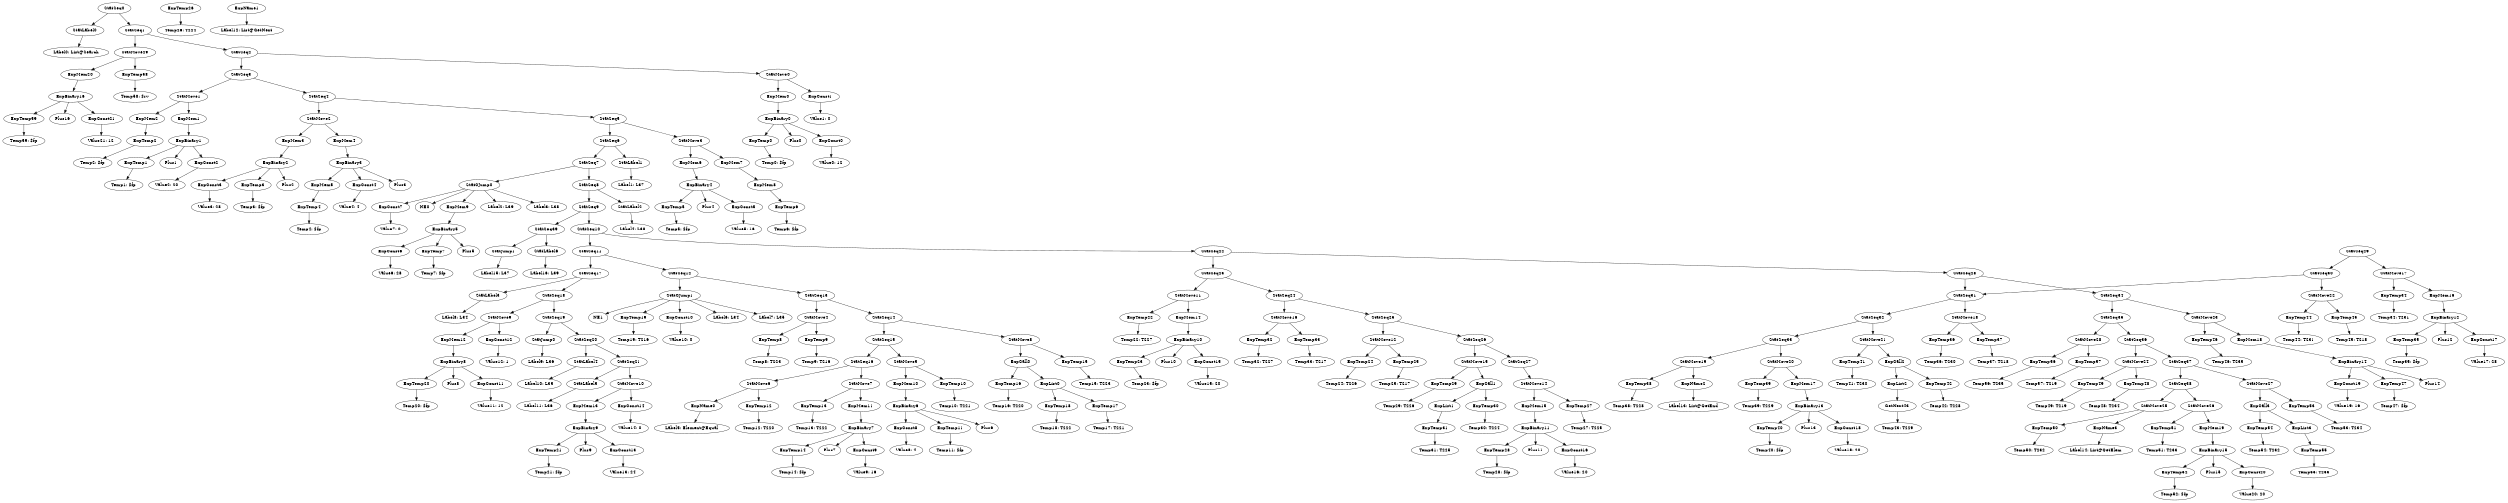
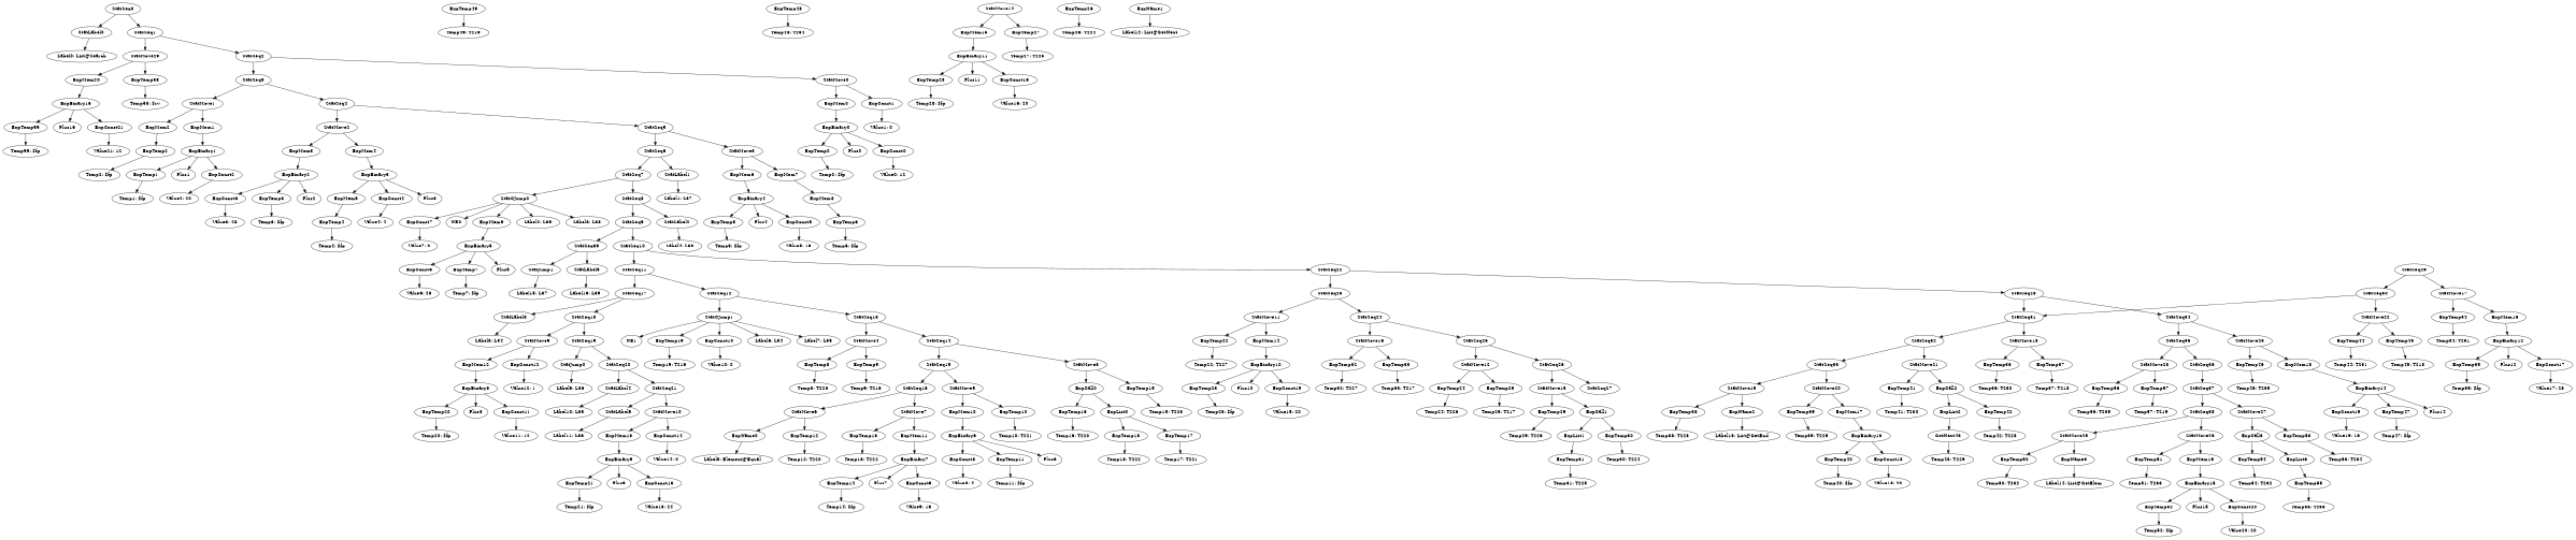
  digraph {
    ordering=out
    ExpMem20
    ExpBinary16
    ExpTemp59
    Plus16
    ExpConst21
    "Temp59: $fp"
    "Value21: 12"
    StatMove29
    ExpTemp58
    "Temp58: $rv"
    StatSeq39
    StatJump1
    StatLabel6
    "Label15: L37"
    "Label16: L39"
    StatSeq9
    StatSeq10
    StatSeq11
    StatSeq22
    StatSeq17
    StatSeq12
    StatSeq23
    StatSeq28
    StatMove28
    ExpTemp56
    ExpTemp57
    "Temp56: T235"
    "Temp57: T219"
    StatSeq35
    StatSeq36
-   StatMove24
    StatSeq37
    ExpTemp49
    ExpTemp48
    StatSeq38
    StatMove27
    StatJump0
    "Label9: L36"
    ExpMem12
    ExpBinary8
    ExpTemp20
    Plus8
    ExpConst11
    "Temp20: $fp"
    "Value11: 12"
    StatMove16
    ExpTemp32
    ExpTemp33
    "Temp32: T227"
    "Temp33: T217"
    "Temp49: T219"
    ExpName0
    "Label5: Element@Equal"
    ExpConst8
    "Value8: 4"
    StatCJump1
    NE1
    ExpTemp19
    ExpConst10
    "Label6: L34"
    "Label7: L35"
    "Temp19: T216"
    "Value10: 0"
    ExpCall3
    ExpTemp54
    ExpList3
    "Temp54: T232"
    ExpTemp55
    "Temp55: T233"
    StatSeq13
    StatMove4
    StatSeq14
    ExpTemp8
    ExpTemp9
    StatSeq15
    StatMove8
    "Temp8: T223"
    "Temp9: T216"
    StatSeq16
    StatMove5
    ExpCall0
    ExpTemp15
    ExpTemp23
    "Temp23: $fp"
    ExpTemp16
    ExpList0
    "Temp16: T220"
    ExpTemp18
    ExpTemp17
    "Temp18: T222"
    "Temp17: T221"
    "Temp15: T223"
    "Temp48: T234"
    ExpTemp44
    "Temp44: T231"
    StatMove11
    ExpTemp22
    ExpMem14
    "Temp22: T227"
    ExpBinary10
    Plus10
    ExpConst15
    ExpTemp14
    "Temp14: $fp"
    StatMove12
    ExpTemp24
    ExpTemp25
    "Temp24: T226"
    "Temp25: T217"
    ExpConst19
    "Value19: 16"
    ExpTemp13
    "Temp13: T222"
    StatMove6
    StatMove7
    ExpTemp12
    ExpMem11
    "Temp12: T220"
    ExpBinary7
    StatSeq7
    StatCJump0
    StatSeq8
    ExpConst7
    NE0
    ExpMem9
    "Label2: L39"
    "Label3: L38"
    StatLabel2
    "Value7: 0"
    ExpBinary5
    "Label4: L38"
    ExpMem10
    ExpBinary6
    ExpTemp11
    Plus6
    "Temp11: $fp"
    ExpTemp10
    "Temp10: T221"
    ExpBinary1
    ExpTemp1
    Plus1
    ExpConst2
    "Temp1: $fp"
    "Value2: 20"
    StatMove9
    ExpConst12
    "Value12: 1"
    ExpBinary9
    ExpTemp21
    Plus9
    ExpConst13
    "Temp21: $fp"
    "Value13: 24"
    ExpMem15
    ExpBinary11
    ExpTemp28
    Plus11
    ExpConst16
    "Temp28: $fp"
    "Value16: 20"
    ExpTemp53
    "Temp53: T234"
    StatLabel0
    "Label0: List@Search"
    StatLabel3
    StatSeq18
    "Label8: L34"
    StatSeq19
    StatSeq20
    StatSeq1
    StatSeq2
    StatSeq3
    StatMove0
    StatMove1
    StatSeq4
    ExpMem0
    ExpConst1
    StatSeq30
    StatSeq31
    StatMove22
    StatSeq32
    StatMove18
    ExpTemp45
    StatSeq33
    StatMove21
    ExpTemp36
    ExpTemp37
    "Temp45: T218"
    StatMove2
    ExpMem3
    ExpMem4
    ExpBinary2
    ExpBinary3
    ExpConst3
    ExpTemp3
    Plus2
    ExpMem5
    ExpConst4
    Plus3
    ExpBinary13
    ExpTemp40
-   Plus13
    ExpConst18
    "Temp40: $fp"
    "Value18: 20"
    ExpTemp2
    "Temp2: $fp"
    ExpTemp51
    "Temp51: T233"
    "Value3: 28"
    ExpBinary0
    ExpTemp0
    Plus0
    ExpConst0
    "Temp0: $fp"
    "Value0: 12"
    ExpMem2
    StatLabel1
    "Label1: L37"
    StatMove19
    StatMove20
    ExpTemp38
    ExpName2
    ExpTemp39
    ExpMem17
    "Temp38: T228"
    "Label13: List@GetEnd"
    "Temp39: T229"
    ExpMem1
    StatSeq5
    StatSeq6
    StatMove3
    StatLabel4
    StatSeq21
    StatMove15
    ExpTemp29
    ExpCall1
    "Temp29: T226"
    ExpList1
    ExpTemp30
    ExpTemp31
    "Temp30: T224"
    ExpMem8
    ExpTemp6
    "Temp6: $fp"
    StatMove17
    ExpTemp34
    ExpMem16
    "Temp34: T231"
    ExpBinary12
    ExpTemp35
    Plus12
    ExpConst17
    StatSeq0
    ExpBinary4
    ExpTemp5
    Plus4
    ExpConst5
    "Temp5: $fp"
    "Value5: 16"
    "Temp31: T225"
    StatMove23
    ExpTemp46
    ExpMem18
    "Temp46: T235"
    ExpBinary14
    ExpTemp47
    Plus14
    "Temp35: $fp"
    "Temp3: $fp"
    "Value1: 0"
    "Value17: 28"
    ExpTemp4
    "Temp4: $fp"
    "Label10: L35"
    StatSeq24
    StatSeq25
    StatSeq26
    ExpMem6
    ExpMem7
    "Temp47: $fp"
    ExpConst6
    ExpTemp7
    Plus5
    "Value6: 28"
    "Temp7: $fp"
    StatLabel5
    "Label11: L36"
    Plus7
    ExpConst9
    "Value4: 4"
    StatSeq27
    StatMove14
    ExpTemp27
    StatMove25
    StatMove26
    ExpTemp50
    ExpName3
    ExpMem19
    "Value9: 16"
    n301 [label=GetNext43]
    "Temp43: T229"
    ExpMem13
    StatMove10
    ExpConst14
    "Value14: 0"
    StatSeq34
    ExpTemp26
    "Temp26: T224"
    ExpName1
    "Label12: List@GetNext"
    ExpTemp41
    ExpCall2
    "Temp41: T230"
    ExpList2
    ExpTemp42
    "Value15: 20"
    "Temp36: T230"
    "Temp37: T218"
    "Temp27: T225"
    ExpTemp52
    "Temp52: $fp"
    ExpBinary15
    Plus15
    ExpConst20
    "Value20: 20"
    "Temp50: T232"
    StatSeq29
    "Temp42: T228"
    "Label14: List@GetElem"
    ExpMem20 -> ExpBinary16
    ExpBinary16 -> ExpTemp59
    ExpBinary16 -> Plus16
    ExpBinary16 -> ExpConst21
    ExpTemp59 -> "Temp59: $fp"
    ExpConst21 -> "Value21: 12"
    StatMove29 -> ExpMem20
    StatMove29 -> ExpTemp58
    ExpTemp58 -> "Temp58: $rv"
    StatSeq39 -> StatJump1
    StatSeq39 -> StatLabel6
    StatJump1 -> "Label15: L37"
    StatLabel6 -> "Label16: L39"
    StatSeq9 -> StatSeq39
    StatSeq9 -> StatSeq10
    StatSeq10 -> StatSeq11
    StatSeq10 -> StatSeq22
    StatSeq11 -> StatSeq17
    StatSeq11 -> StatSeq12
    StatSeq22 -> StatSeq23
    StatSeq22 -> StatSeq28
    StatSeq17 -> StatLabel3
    StatSeq17 -> StatSeq18
    StatSeq12 -> StatCJump1
    StatSeq12 -> StatSeq13
    StatSeq23 -> StatMove11
    StatSeq23 -> StatSeq24
    StatSeq28 -> StatSeq31
    StatSeq28 -> StatSeq34
    StatMove28 -> ExpTemp56
    StatMove28 -> ExpTemp57
    ExpTemp56 -> "Temp56: T235"
    ExpTemp57 -> "Temp57: T219"
    StatSeq35 -> StatMove28
    StatSeq35 -> StatSeq36
-   StatSeq36 -> StatMove24
    StatSeq36 -> StatSeq37
-   StatMove24 -> ExpTemp49
-   StatMove24 -> ExpTemp48
    StatSeq37 -> StatSeq38
    StatSeq37 -> StatMove27
    ExpTemp49 -> "Temp49: T219"
    ExpTemp48 -> "Temp48: T234"
    StatSeq38 -> StatMove25
    StatSeq38 -> StatMove26
    StatMove27 -> ExpCall3
    StatMove27 -> ExpTemp53
    StatJump0 -> "Label9: L36"
    ExpMem12 -> ExpBinary8
    ExpBinary8 -> ExpTemp20
    ExpBinary8 -> Plus8
    ExpBinary8 -> ExpConst11
    ExpTemp20 -> "Temp20: $fp"
    ExpConst11 -> "Value11: 12"
    StatMove16 -> ExpTemp32
    StatMove16 -> ExpTemp33
    ExpTemp32 -> "Temp32: T227"
    ExpTemp33 -> "Temp33: T217"
    ExpName0 -> "Label5: Element@Equal"
    ExpConst8 -> "Value8: 4"
    StatCJump1 -> NE1
    StatCJump1 -> ExpTemp19
    StatCJump1 -> ExpConst10
    StatCJump1 -> "Label6: L34"
    StatCJump1 -> "Label7: L35"
    ExpTemp19 -> "Temp19: T216"
    ExpConst10 -> "Value10: 0"
    ExpCall3 -> ExpTemp54
    ExpCall3 -> ExpList3
    ExpTemp54 -> "Temp54: T232"
    ExpList3 -> ExpTemp55
    ExpTemp55 -> "Temp55: T233"
    StatSeq13 -> StatMove4
    StatSeq13 -> StatSeq14
    StatMove4 -> ExpTemp8
    StatMove4 -> ExpTemp9
    StatSeq14 -> StatSeq15
    StatSeq14 -> StatMove8
    ExpTemp8 -> "Temp8: T223"
    ExpTemp9 -> "Temp9: T216"
    StatSeq15 -> StatSeq16
    StatSeq15 -> StatMove5
    StatMove8 -> ExpCall0
    StatMove8 -> ExpTemp15
    StatSeq16 -> StatMove6
    StatSeq16 -> StatMove7
    StatMove5 -> ExpMem10
    StatMove5 -> ExpTemp10
    ExpCall0 -> ExpTemp16
    ExpCall0 -> ExpList0
    ExpTemp15 -> "Temp15: T223"
    ExpTemp23 -> "Temp23: $fp"
    ExpTemp16 -> "Temp16: T220"
    ExpList0 -> ExpTemp18
    ExpList0 -> ExpTemp17
    ExpTemp18 -> "Temp18: T222"
    ExpTemp17 -> "Temp17: T221"
    ExpTemp44 -> "Temp44: T231"
    StatMove11 -> ExpTemp22
    StatMove11 -> ExpMem14
    ExpTemp22 -> "Temp22: T227"
    ExpMem14 -> ExpBinary10
    ExpBinary10 -> ExpTemp23
    ExpBinary10 -> Plus10
    ExpBinary10 -> ExpConst15
    ExpConst15 -> "Value15: 20"
    ExpTemp14 -> "Temp14: $fp"
    StatMove12 -> ExpTemp24
    StatMove12 -> ExpTemp25
    ExpTemp24 -> "Temp24: T226"
    ExpTemp25 -> "Temp25: T217"
    ExpConst19 -> "Value19: 16"
    ExpTemp13 -> "Temp13: T222"
    StatMove6 -> ExpName0
    StatMove6 -> ExpTemp12
    StatMove7 -> ExpTemp13
    StatMove7 -> ExpMem11
    ExpTemp12 -> "Temp12: T220"
    ExpMem11 -> ExpBinary7
    ExpBinary7 -> ExpTemp14
    ExpBinary7 -> Plus7
    ExpBinary7 -> ExpConst9
    StatSeq7 -> StatCJump0
    StatSeq7 -> StatSeq8
    StatCJump0 -> ExpConst7
    StatCJump0 -> NE0
    StatCJump0 -> ExpMem9
    StatCJump0 -> "Label2: L39"
    StatCJump0 -> "Label3: L38"
    StatSeq8 -> StatSeq9
    StatSeq8 -> StatLabel2
    ExpConst7 -> "Value7: 0"
    ExpMem9 -> ExpBinary5
    StatLabel2 -> "Label4: L38"
    ExpBinary5 -> ExpConst6
    ExpBinary5 -> ExpTemp7
    ExpBinary5 -> Plus5
    ExpMem10 -> ExpBinary6
    ExpBinary6 -> ExpConst8
    ExpBinary6 -> ExpTemp11
    ExpBinary6 -> Plus6
    ExpTemp11 -> "Temp11: $fp"
    ExpTemp10 -> "Temp10: T221"
    ExpBinary1 -> ExpTemp1
    ExpBinary1 -> Plus1
    ExpBinary1 -> ExpConst2
    ExpTemp1 -> "Temp1: $fp"
    ExpConst2 -> "Value2: 20"
    StatMove9 -> ExpMem12
    StatMove9 -> ExpConst12
    ExpConst12 -> "Value12: 1"
    ExpBinary9 -> ExpTemp21
    ExpBinary9 -> Plus9
    ExpBinary9 -> ExpConst13
    ExpTemp21 -> "Temp21: $fp"
    ExpConst13 -> "Value13: 24"
    ExpMem15 -> ExpBinary11
    ExpBinary11 -> ExpTemp28
    ExpBinary11 -> Plus11
    ExpBinary11 -> ExpConst16
    ExpTemp28 -> "Temp28: $fp"
    ExpConst16 -> "Value16: 20"
    ExpTemp53 -> "Temp53: T234"
    StatLabel0 -> "Label0: List@Search"
    StatLabel3 -> "Label8: L34"
    StatSeq18 -> StatMove9
    StatSeq18 -> StatSeq19
    StatSeq19 -> StatJump0
    StatSeq19 -> StatSeq20
    StatSeq20 -> StatLabel4
    StatSeq20 -> StatSeq21
    StatSeq1 -> StatMove29
    StatSeq1 -> StatSeq2
    StatSeq2 -> StatSeq3
    StatSeq2 -> StatMove0
    StatSeq3 -> StatMove1
    StatSeq3 -> StatSeq4
    StatMove0 -> ExpMem0
    StatMove0 -> ExpConst1
    StatMove1 -> ExpMem2
    StatMove1 -> ExpMem1
    StatSeq4 -> StatMove2
    StatSeq4 -> StatSeq5
    ExpMem0 -> ExpBinary0
    ExpConst1 -> "Value1: 0"
    StatSeq30 -> StatSeq31
    StatSeq30 -> StatMove22
    StatSeq31 -> StatSeq32
    StatSeq31 -> StatMove18
    StatMove22 -> ExpTemp44
    StatMove22 -> ExpTemp45
    StatSeq32 -> StatSeq33
    StatSeq32 -> StatMove21
    StatMove18 -> ExpTemp36
    StatMove18 -> ExpTemp37
    ExpTemp45 -> "Temp45: T218"
    StatSeq33 -> StatMove19
    StatSeq33 -> StatMove20
    StatMove21 -> ExpTemp41
    StatMove21 -> ExpCall2
    ExpTemp36 -> "Temp36: T230"
    ExpTemp37 -> "Temp37: T218"
    StatMove2 -> ExpMem3
    StatMove2 -> ExpMem4
    ExpMem3 -> ExpBinary2
    ExpMem4 -> ExpBinary3
    ExpBinary2 -> ExpConst3
    ExpBinary2 -> ExpTemp3
    ExpBinary2 -> Plus2
    ExpBinary3 -> ExpMem5
    ExpBinary3 -> ExpConst4
    ExpBinary3 -> Plus3
    ExpConst3 -> "Value3: 28"
    ExpTemp3 -> "Temp3: $fp"
    ExpMem5 -> ExpTemp4
    ExpConst4 -> "Value4: 4"
    ExpBinary13 -> ExpTemp40
-   ExpBinary13 -> Plus13
    ExpBinary13 -> ExpConst18
    ExpTemp40 -> "Temp40: $fp"
    ExpConst18 -> "Value18: 20"
    ExpTemp2 -> "Temp2: $fp"
    ExpTemp51 -> "Temp51: T233"
    ExpBinary0 -> ExpTemp0
    ExpBinary0 -> Plus0
    ExpBinary0 -> ExpConst0
    ExpTemp0 -> "Temp0: $fp"
    ExpConst0 -> "Value0: 12"
    ExpMem2 -> ExpTemp2
    StatLabel1 -> "Label1: L37"
    StatMove19 -> ExpTemp38
    StatMove19 -> ExpName2
    StatMove20 -> ExpTemp39
    StatMove20 -> ExpMem17
    ExpTemp38 -> "Temp38: T228"
    ExpName2 -> "Label13: List@GetEnd"
    ExpTemp39 -> "Temp39: T229"
    ExpMem17 -> ExpBinary13
    ExpMem1 -> ExpBinary1
    StatSeq5 -> StatSeq6
    StatSeq5 -> StatMove3
    StatSeq6 -> StatSeq7
    StatSeq6 -> StatLabel1
    StatMove3 -> ExpMem6
    StatMove3 -> ExpMem7
    StatLabel4 -> "Label10: L35"
    StatSeq21 -> StatLabel5
    StatSeq21 -> StatMove10
    StatMove15 -> ExpTemp29
    StatMove15 -> ExpCall1
    ExpTemp29 -> "Temp29: T226"
    ExpCall1 -> ExpList1
    ExpCall1 -> ExpTemp30
    ExpList1 -> ExpTemp31
    ExpTemp30 -> "Temp30: T224"
    ExpTemp31 -> "Temp31: T225"
    ExpMem8 -> ExpTemp6
    ExpTemp6 -> "Temp6: $fp"
    StatMove17 -> ExpTemp34
    StatMove17 -> ExpMem16
    ExpTemp34 -> "Temp34: T231"
    ExpMem16 -> ExpBinary12
    ExpBinary12 -> ExpTemp35
    ExpBinary12 -> Plus12
    ExpBinary12 -> ExpConst17
    ExpTemp35 -> "Temp35: $fp"
    ExpConst17 -> "Value17: 28"
    StatSeq0 -> StatLabel0
    StatSeq0 -> StatSeq1
    ExpBinary4 -> ExpTemp5
    ExpBinary4 -> Plus4
    ExpBinary4 -> ExpConst5
    ExpTemp5 -> "Temp5: $fp"
    ExpConst5 -> "Value5: 16"
    StatMove23 -> ExpTemp46
    StatMove23 -> ExpMem18
    ExpTemp46 -> "Temp46: T235"
    ExpMem18 -> ExpBinary14
    ExpBinary14 -> ExpConst19
    ExpBinary14 -> ExpTemp47
    ExpBinary14 -> Plus14
    ExpTemp47 -> "Temp47: $fp"
    ExpTemp4 -> "Temp4: $fp"
    StatSeq24 -> StatMove16
    StatSeq24 -> StatSeq25
    StatSeq25 -> StatMove12
    StatSeq25 -> StatSeq26
    StatSeq26 -> StatMove15
    StatSeq26 -> StatSeq27
    ExpMem6 -> ExpBinary4
    ExpMem7 -> ExpMem8
    ExpConst6 -> "Value6: 28"
    ExpTemp7 -> "Temp7: $fp"
    StatLabel5 -> "Label11: L36"
    ExpConst9 -> "Value9: 16"
-   StatSeq27 -> StatMove14
    StatMove14 -> ExpMem15
    StatMove14 -> ExpTemp27
    ExpTemp27 -> "Temp27: T225"
    StatMove25 -> ExpTemp50
    StatMove25 -> ExpName3
    StatMove26 -> ExpTemp51
    StatMove26 -> ExpMem19
    ExpTemp50 -> "Temp50: T232"
    ExpName3 -> "Label14: List@GetElem"
    ExpMem19 -> ExpBinary15
    n301 -> "Temp43: T229"
    ExpMem13 -> ExpBinary9
    StatMove10 -> ExpMem13
    StatMove10 -> ExpConst14
    ExpConst14 -> "Value14: 0"
    StatSeq34 -> StatSeq35
    StatSeq34 -> StatMove23
    ExpTemp26 -> "Temp26: T224"
    ExpName1 -> "Label12: List@GetNext"
    ExpTemp41 -> "Temp41: T230"
    ExpCall2 -> ExpList2
    ExpCall2 -> ExpTemp42
    ExpList2 -> n301
    ExpTemp42 -> "Temp42: T228"
    ExpTemp52 -> "Temp52: $fp"
    ExpBinary15 -> ExpTemp52
    ExpBinary15 -> Plus15
    ExpBinary15 -> ExpConst20
    ExpConst20 -> "Value20: 20"
    StatSeq29 -> StatSeq30
    StatSeq29 -> StatMove17
  }
